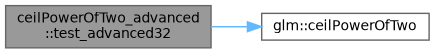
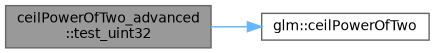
  digraph {
    rankdir=LR
    node [fontname=Helvetica fontsize=10 shape=box style=filled]
-   n1 [color=gray40 fillcolor=grey60 fontcolor=black height=0.2 label="ceilPowerOfTwo_advanced\l::test_advanced32" width=0.4]
+   n1 [color=gray40 fillcolor=grey60 fontcolor=black height=0.2 label="ceilPowerOfTwo_advanced\l::test_uint32" width=0.4]
    n2 [color=grey40 fillcolor=white height=0.2 label="glm::ceilPowerOfTwo" width=0.4]
    n1 -> n2 [color=steelblue1 fontname=Helvetica fontsize=10 labelfontname=Helvetica labelfontsize=10 style=solid]
  }
